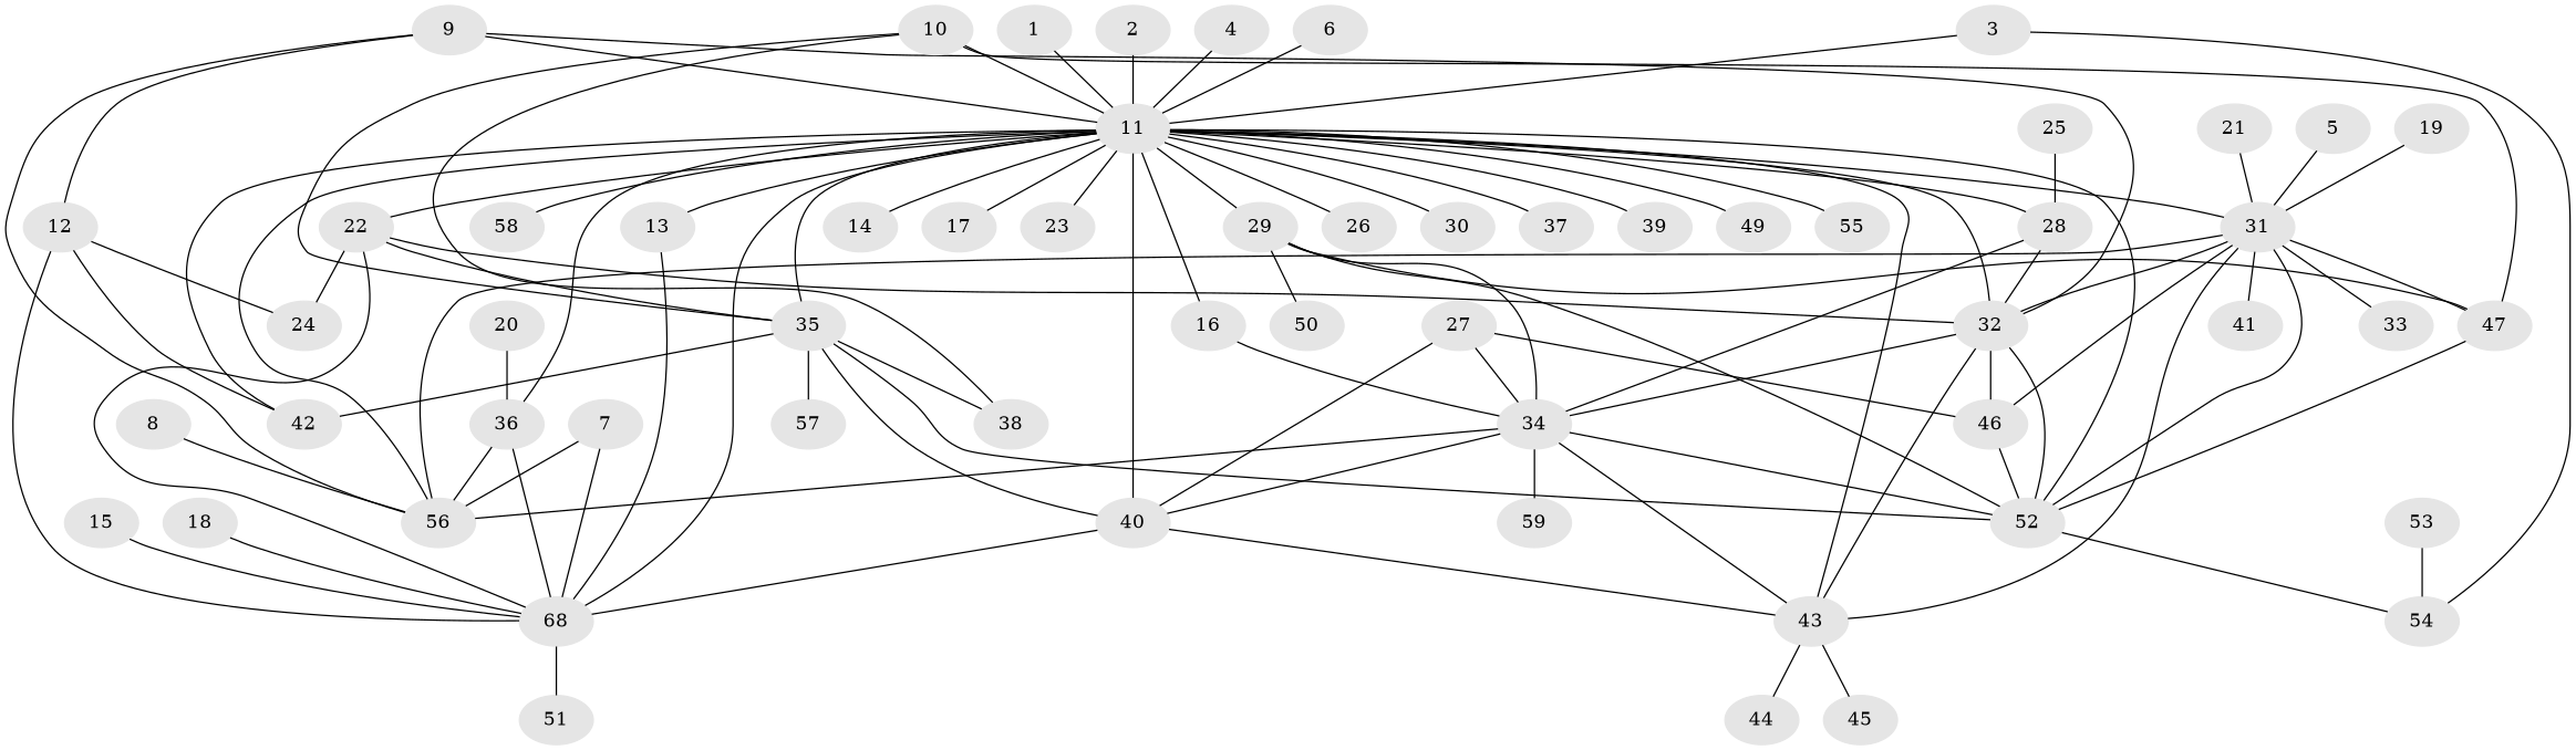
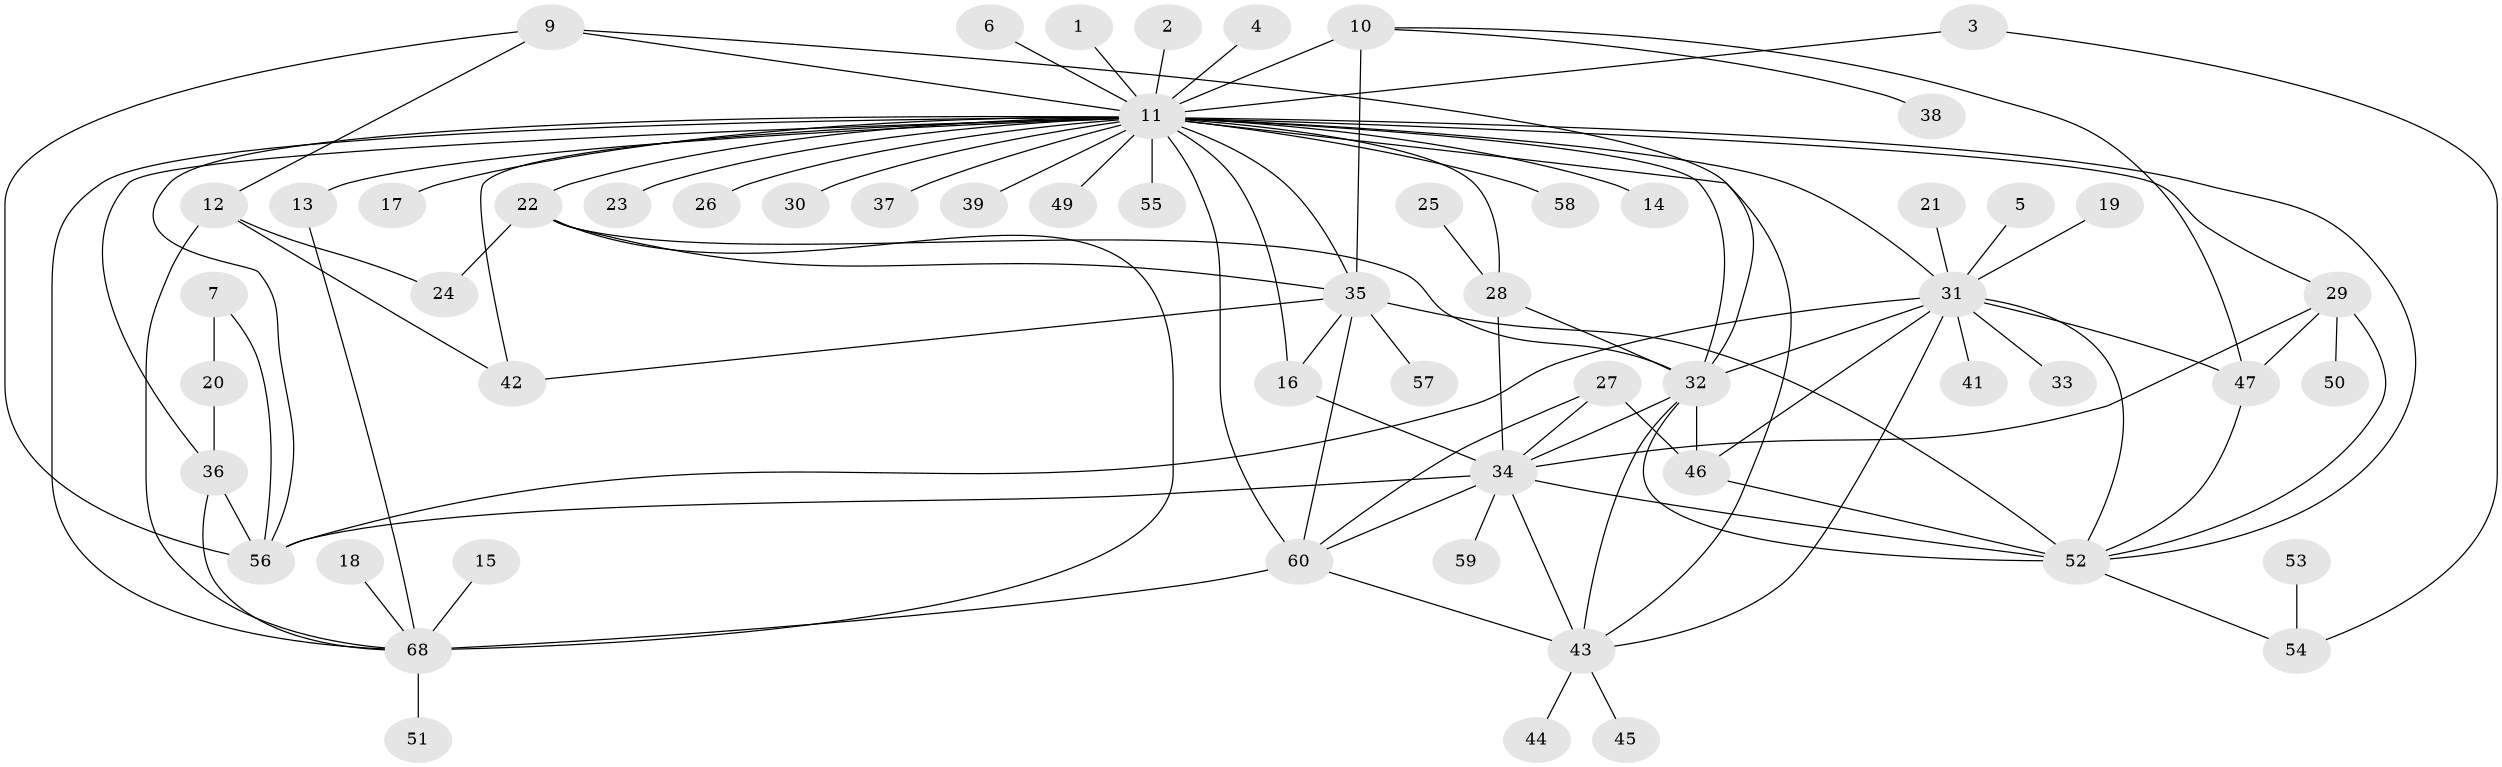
  graph {
    node [color=gray90 style=filled]
    edge [weight=1.0]
    1
    11
    31
    n4 [label=68]
    56
    32
    35
    13
    14
    16
    17
    22
    23
    26
    28
    29
    30
    36
    37
    39
-   40
+   40 [label=60]
    42
    43
    49
    52
    55
    58
    2
    3
    54
    4
    5
    47
    33
    41
    46
    6
    7
    51
-   8
    9
    12
    24
    34
    10
    38
    57
    50
    44
    45
    15
    59
    18
    19
    20
    21
    25
    27
    53
    1 -- 11
    11 -- 31
    11 -- n4
    11 -- 56
    11 -- 32 [weight=2.0]
    11 -- 35
    11 -- 13 [weight=2.0]
    11 -- 14
    11 -- 16
    11 -- 17
    11 -- 22
    11 -- 23
    11 -- 26
    11 -- 28
    11 -- 29
    11 -- 30
    11 -- 36 [weight=2.0]
    11 -- 37
    11 -- 39
    11 -- 40 [weight=2.0]
    11 -- 42
    11 -- 43
    11 -- 49
    11 -- 52
    11 -- 55
    11 -- 58
    31 -- 56
    31 -- 32
    31 -- 43
    31 -- 52
    31 -- 47
    31 -- 33
    31 -- 41
    31 -- 46
    n4 -- 51
    32 -- 43
    32 -- 52
    32 -- 46
    32 -- 34
    35 -- 40
    35 -- 42
    35 -- 52 [weight=2.0]
-   35 -- 38
+   35 -- 16
    35 -- 57
    13 -- n4
    16 -- 34
    22 -- n4
    22 -- 32
    22 -- 35
    22 -- 24
    28 -- 32 [weight=2.0]
    28 -- 34
    29 -- 52
    29 -- 47
    29 -- 34
    29 -- 50
    36 -- n4
    36 -- 56 [weight=2.0]
    40 -- n4 [weight=2.0]
    40 -- 43
    43 -- 44
    43 -- 45
    52 -- 54
    2 -- 11
    3 -- 11
    3 -- 54
    4 -- 11
    5 -- 31
    47 -- 52
    46 -- 52
    6 -- 11
-   7 -- n4
+   7 -- 20
    7 -- 56
-   8 -- 56
    9 -- 11
    9 -- 56
    9 -- 32
    9 -- 12
    12 -- n4
    12 -- 42
    12 -- 24
    34 -- 56
    34 -- 40
    34 -- 43
    34 -- 52
    34 -- 59
    10 -- 11 [weight=2.0]
    10 -- 35
    10 -- 47
    10 -- 38
    15 -- n4
    18 -- n4
    19 -- 31
    20 -- 36
    21 -- 31
    25 -- 28
    27 -- 40
    27 -- 46
    27 -- 34
    53 -- 54
  }
